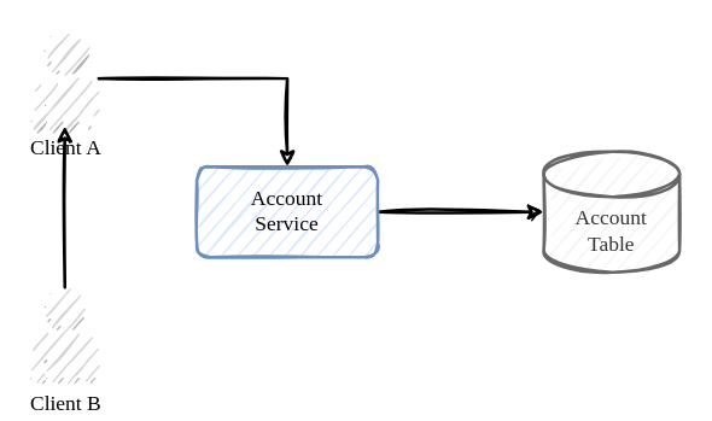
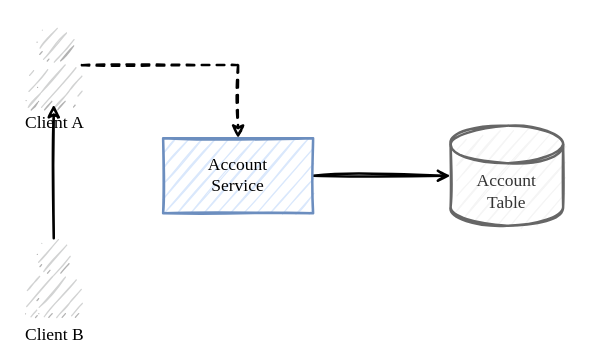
  <mxCell id="0" />
  <mxCell id="1" parent="0" />
- <mxCell id="2" style="edgeStyle=orthogonalEdgeStyle;rounded=0;orthogonalLoop=1;jettySize=auto;html=1;sketch=1;strokeWidth=2;fontFamily=Lucida Console;fontStyle=0;fontSize=14;" parent="1" source="3" target="4" edge="1"><mxGeometry relative="1" as="geometry" /></mxCell>
- <mxCell id="3" value="Account&lt;br style=&quot;font-size: 14px;&quot;&gt;Service" style="whiteSpace=wrap;html=1;sketch=1;fillStyle=auto;fillColor=#dae8fc;strokeColor=#6c8ebf;strokeWidth=2;fontFamily=Lucida Console;fontStyle=0;fontSize=14;rounded=1;" parent="1" vertex="1"><mxGeometry x="130" y="110" width="120" height="60" as="geometry" /></mxCell>
+ <mxCell id="2" style="edgeStyle=orthogonalEdgeStyle;rounded=0;orthogonalLoop=1;jettySize=auto;html=1;sketch=1;strokeWidth=2;fontFamily=Lucida Console;fontStyle=0;fontSize=14;endArrow=open;" parent="1" source="3" target="4" edge="1"><mxGeometry relative="1" as="geometry" /></mxCell>
+ <mxCell id="3" value="Account&lt;br style=&quot;font-size: 14px;&quot;&gt;Service" style="rounded=0;whiteSpace=wrap;html=1;sketch=1;fillStyle=auto;fillColor=#dae8fc;strokeColor=#6c8ebf;strokeWidth=2;fontFamily=Lucida Console;fontStyle=0;fontSize=14;" parent="1" vertex="1"><mxGeometry x="130" y="110" width="120" height="60" as="geometry" /></mxCell>
  <mxCell id="4" value="Account&lt;br style=&quot;font-size: 14px;&quot;&gt;Table" style="shape=cylinder3;whiteSpace=wrap;html=1;boundedLbl=1;backgroundOutline=1;size=15;sketch=1;fillStyle=auto;strokeWidth=2;fontFamily=Lucida Console;fontStyle=0;fontSize=14;fillColor=#f5f5f5;strokeColor=#666666;fontColor=#333333;" parent="1" vertex="1"><mxGeometry x="360" y="100" width="90" height="80" as="geometry" /></mxCell>
- <mxCell id="5" value="" style="edgeStyle=orthogonalEdgeStyle;rounded=0;orthogonalLoop=1;jettySize=auto;html=1;strokeWidth=2;sketch=1;fontSize=14;fontFamily=Lucida Console;" parent="1" source="6" target="3" edge="1"><mxGeometry relative="1" as="geometry" /></mxCell>
+ <mxCell id="5" value="" style="edgeStyle=orthogonalEdgeStyle;rounded=0;orthogonalLoop=1;jettySize=auto;html=1;strokeWidth=2;sketch=1;fontSize=14;fontFamily=Lucida Console;dashed=1;" parent="1" source="6" target="3" edge="1"><mxGeometry relative="1" as="geometry" /></mxCell>
  <mxCell id="6" value="Client A" style="outlineConnect=0;dashed=0;verticalLabelPosition=bottom;verticalAlign=top;align=center;html=1;shape=mxgraph.aws3.user;gradientColor=none;shadow=0;sketch=1;strokeWidth=2;fontSize=14;fontFamily=Lucida Console;fillColor=#D2D3D3;" parent="1" vertex="1"><mxGeometry x="20" y="20" width="45" height="63" as="geometry" /></mxCell>
  <mxCell id="7" style="edgeStyle=orthogonalEdgeStyle;rounded=0;orthogonalLoop=1;jettySize=auto;html=1;strokeWidth=2;sketch=1;" parent="1" source="8" target="6" edge="1"><mxGeometry relative="1" as="geometry" /></mxCell>
  <mxCell id="8" value="Client B" style="outlineConnect=0;dashed=0;verticalLabelPosition=bottom;verticalAlign=top;align=center;html=1;shape=mxgraph.aws3.user;fillColor=#D2D3D3;gradientColor=none;shadow=0;sketch=1;strokeWidth=2;fontSize=14;fontFamily=Lucida Console;" parent="1" vertex="1"><mxGeometry x="20" y="190" width="45" height="63" as="geometry" /></mxCell>
